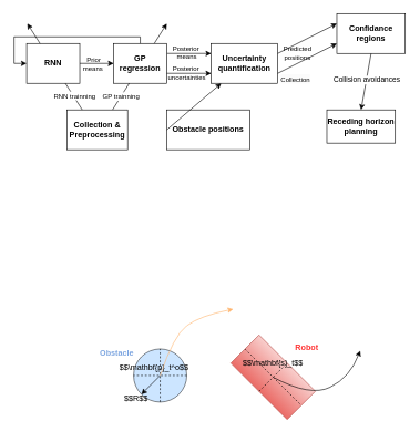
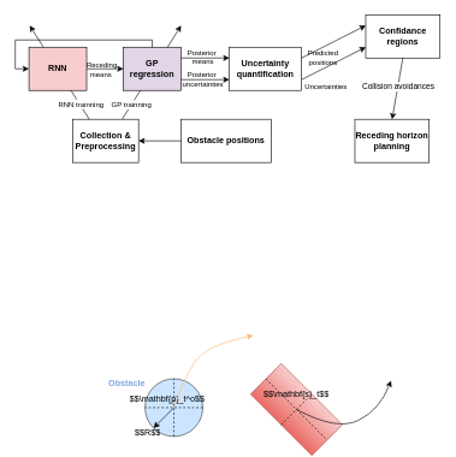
  <mxCell id="0" />
  <mxCell id="1" parent="0" />
  <mxCell id="2" value="" style="rounded=0;whiteSpace=wrap;html=1;rotation=45;fillColor=#f8cecc;strokeColor=#b85450;gradientColor=#ea6b66;" parent="1" vertex="1"><mxGeometry x="350" y="537.57" width="120" height="60" as="geometry" /></mxCell>
  <mxCell id="3" value="" style="endArrow=classic;html=1;rounded=0;exitX=0.25;exitY=0;exitDx=0;exitDy=0;" parent="1" source="13" edge="1"><mxGeometry width="50" height="50" relative="1" as="geometry"><mxPoint x="200" y="205" as="sourcePoint" /><mxPoint x="40" y="35" as="targetPoint" /></mxGeometry></mxCell>
  <mxCell id="4" value="&lt;font style=&quot;font-size: 10px;&quot;&gt;RNN trainning&lt;/font&gt;" style="edgeLabel;html=1;align=center;verticalAlign=middle;resizable=0;points=[];" parent="3" vertex="1" connectable="0"><mxGeometry x="-0.68" relative="1" as="geometry"><mxPoint x="1" as="offset" /></mxGeometry></mxCell>
  <mxCell id="5" value="" style="endArrow=classic;html=1;rounded=0;exitX=0.75;exitY=0;exitDx=0;exitDy=0;" parent="1" source="13" edge="1"><mxGeometry width="50" height="50" relative="1" as="geometry"><mxPoint x="330" y="255" as="sourcePoint" /><mxPoint x="250" y="35" as="targetPoint" /></mxGeometry></mxCell>
  <mxCell id="6" value="&lt;font style=&quot;font-size: 10px;&quot;&gt;GP trainning&lt;/font&gt;" style="edgeLabel;html=1;align=center;verticalAlign=middle;resizable=0;points=[];" parent="5" vertex="1" connectable="0"><mxGeometry x="-0.665" y="2" relative="1" as="geometry"><mxPoint y="3" as="offset" /></mxGeometry></mxCell>
  <mxCell id="7" value="" style="endArrow=classic;html=1;rounded=0;exitX=1;exitY=0.25;exitDx=0;exitDy=0;entryX=0;entryY=0.25;entryDx=0;entryDy=0;" parent="1" source="11" target="14" edge="1"><mxGeometry width="50" height="50" relative="1" as="geometry"><mxPoint x="120" y="175" as="sourcePoint" /><mxPoint x="120" y="135" as="targetPoint" /></mxGeometry></mxCell>
  <mxCell id="8" value="&lt;font style=&quot;font-size: 10px;&quot;&gt;Posterior&amp;nbsp;&lt;/font&gt;&lt;div style=&quot;font-size: 10px;&quot;&gt;&lt;font style=&quot;font-size: 10px;&quot;&gt;means&lt;/font&gt;&lt;/div&gt;" style="text;html=1;align=center;verticalAlign=middle;resizable=0;points=[];autosize=1;strokeColor=none;fillColor=none;" parent="1" vertex="1"><mxGeometry x="245" y="58" width="70" height="40" as="geometry" /></mxCell>
  <mxCell id="9" value="&lt;div style=&quot;&quot;&gt;&lt;span style=&quot;font-size: 10px; text-wrap: nowrap;&quot;&gt;Predicted&lt;/span&gt;&lt;/div&gt;&lt;div style=&quot;&quot;&gt;&lt;span style=&quot;font-size: 10px; text-wrap: nowrap;&quot;&gt;positions&lt;/span&gt;&lt;/div&gt;" style="text;whiteSpace=wrap;html=1;align=center;" parent="1" vertex="1"><mxGeometry x="417" y="58" width="60" height="40" as="geometry" /></mxCell>
- <mxCell id="10" value="&lt;b&gt;RNN&lt;/b&gt;" style="rounded=0;whiteSpace=wrap;html=1;" parent="1" vertex="1"><mxGeometry x="39" y="65" width="80" height="60" as="geometry" /></mxCell>
- <mxCell id="11" value="&lt;b&gt;GP regression&lt;/b&gt;" style="rounded=0;whiteSpace=wrap;html=1;" parent="1" vertex="1"><mxGeometry x="170" y="65" width="80" height="60" as="geometry" /></mxCell>
+ <mxCell id="10" value="&lt;b&gt;RNN&lt;/b&gt;" style="rounded=0;whiteSpace=wrap;html=1;fillColor=#f8cecc;" parent="1" vertex="1"><mxGeometry x="39" y="65" width="80" height="60" as="geometry" /></mxCell>
+ <mxCell id="11" value="&lt;b&gt;GP regression&lt;/b&gt;" style="rounded=0;whiteSpace=wrap;html=1;fillColor=#e1d5e7;" parent="1" vertex="1"><mxGeometry x="170" y="65" width="80" height="60" as="geometry" /></mxCell>
  <mxCell id="12" value="&lt;div&gt;&lt;b&gt;Obstacle positions&lt;/b&gt;&lt;/div&gt;" style="rounded=0;whiteSpace=wrap;html=1;" parent="1" vertex="1"><mxGeometry x="250" y="165" width="125" height="60" as="geometry" /></mxCell>
  <mxCell id="13" value="&lt;b&gt;Collection &amp;amp; Pre&lt;/b&gt;&lt;b style=&quot;background-color: initial;&quot;&gt;processing&lt;/b&gt;" style="rounded=0;whiteSpace=wrap;html=1;" parent="1" vertex="1"><mxGeometry x="100" y="165" width="91" height="60" as="geometry" /></mxCell>
  <mxCell id="14" value="&lt;b&gt;Uncertainty&lt;/b&gt;&lt;div&gt;&lt;b&gt;quantification&lt;/b&gt;&lt;/div&gt;" style="rounded=0;whiteSpace=wrap;html=1;" parent="1" vertex="1"><mxGeometry x="317" y="65" width="100" height="60" as="geometry" /></mxCell>
  <mxCell id="15" value="&lt;b&gt;Confidance&lt;/b&gt;&lt;div&gt;&lt;b&gt;regions&lt;/b&gt;&lt;/div&gt;" style="rounded=0;whiteSpace=wrap;html=1;" parent="1" vertex="1"><mxGeometry x="506" y="20" width="103" height="60" as="geometry" /></mxCell>
- <mxCell id="16" value="&lt;b&gt;Receding horizon&lt;/b&gt;&lt;div&gt;&lt;b&gt;planning&lt;/b&gt;&lt;/div&gt;" style="rounded=0;whiteSpace=wrap;html=1;" parent="1" vertex="1"><mxGeometry x="491" y="165" width="103" height="50" as="geometry" /></mxCell>
- <mxCell id="17" value="" style="endArrow=classic;html=1;rounded=0;exitX=0;exitY=0.5;exitDx=0;exitDy=0;" parent="1" source="12" target="14" edge="1"><mxGeometry width="50" height="50" relative="1" as="geometry"><mxPoint x="386.5" y="255" as="sourcePoint" /><mxPoint x="436.5" y="205" as="targetPoint" /></mxGeometry></mxCell>
+ <mxCell id="16" value="&lt;b&gt;Receding horizon&lt;/b&gt;&lt;div&gt;&lt;b&gt;planning&lt;/b&gt;&lt;/div&gt;" style="rounded=0;whiteSpace=wrap;html=1;" parent="1" vertex="1"><mxGeometry x="491" y="165" width="103" height="60" as="geometry" /></mxCell>
+ <mxCell id="17" value="" style="endArrow=classic;html=1;rounded=0;exitX=0;exitY=0.5;exitDx=0;exitDy=0;entryX=1;entryY=0.5;entryDx=0;entryDy=0;" parent="1" source="12" target="13" edge="1"><mxGeometry width="50" height="50" relative="1" as="geometry"><mxPoint x="386.5" y="255" as="sourcePoint" /><mxPoint x="436.5" y="205" as="targetPoint" /></mxGeometry></mxCell>
  <mxCell id="18" value="" style="endArrow=classic;html=1;rounded=0;entryX=0;entryY=0.5;entryDx=0;entryDy=0;exitX=0.5;exitY=0;exitDx=0;exitDy=0;" parent="1" source="11" target="10" edge="1"><mxGeometry width="50" height="50" relative="1" as="geometry"><mxPoint x="350" y="80" as="sourcePoint" /><mxPoint x="350" y="35" as="targetPoint" /><Array as="points"><mxPoint x="210" y="55" /><mxPoint x="20" y="55" /><mxPoint x="20" y="95" /><mxPoint x="30" y="95" /></Array></mxGeometry></mxCell>
  <mxCell id="19" value="" style="endArrow=classic;html=1;rounded=0;exitX=1;exitY=0.5;exitDx=0;exitDy=0;entryX=0;entryY=0.5;entryDx=0;entryDy=0;" parent="1" source="10" target="11" edge="1"><mxGeometry width="50" height="50" relative="1" as="geometry"><mxPoint x="120" y="175" as="sourcePoint" /><mxPoint x="120" y="135" as="targetPoint" /></mxGeometry></mxCell>
  <mxCell id="20" value="" style="endArrow=classic;html=1;rounded=0;entryX=0;entryY=0.75;entryDx=0;entryDy=0;exitX=1;exitY=0.75;exitDx=0;exitDy=0;" parent="1" target="14" edge="1" source="11"><mxGeometry width="50" height="50" relative="1" as="geometry"><mxPoint x="270" y="125" as="sourcePoint" /><mxPoint x="335" y="109" as="targetPoint" /></mxGeometry></mxCell>
  <mxCell id="21" value="" style="endArrow=classic;html=1;rounded=0;exitX=1;exitY=0.25;exitDx=0;exitDy=0;entryX=0;entryY=0.25;entryDx=0;entryDy=0;" parent="1" source="14" target="15" edge="1"><mxGeometry width="50" height="50" relative="1" as="geometry"><mxPoint x="344" y="90" as="sourcePoint" /><mxPoint x="384" y="90" as="targetPoint" /></mxGeometry></mxCell>
  <mxCell id="22" value="" style="endArrow=classic;html=1;rounded=0;exitX=1;exitY=0.75;exitDx=0;exitDy=0;entryX=0;entryY=0.75;entryDx=0;entryDy=0;" parent="1" source="14" target="15" edge="1"><mxGeometry width="50" height="50" relative="1" as="geometry"><mxPoint x="354" y="100" as="sourcePoint" /><mxPoint x="394" y="100" as="targetPoint" /></mxGeometry></mxCell>
  <mxCell id="23" value="" style="endArrow=classic;html=1;rounded=0;exitX=0.5;exitY=1;exitDx=0;exitDy=0;entryX=0.5;entryY=0;entryDx=0;entryDy=0;" parent="1" source="15" target="16" edge="1"><mxGeometry width="50" height="50" relative="1" as="geometry"><mxPoint x="510" y="120" as="sourcePoint" /><mxPoint x="550" y="120" as="targetPoint" /></mxGeometry></mxCell>
  <mxCell id="24" value="Collision avoidances" style="edgeLabel;html=1;align=center;verticalAlign=middle;resizable=0;points=[];" parent="23" vertex="1" connectable="0"><mxGeometry x="-0.064" relative="1" as="geometry"><mxPoint as="offset" /></mxGeometry></mxCell>
- <mxCell id="25" value="&lt;font style=&quot;font-size: 10px;&quot;&gt;Prior&lt;/font&gt;&lt;div style=&quot;font-size: 10px;&quot;&gt;&lt;font style=&quot;font-size: 10px;&quot;&gt;means&amp;nbsp;&lt;/font&gt;&lt;/div&gt;" style="text;html=1;align=center;verticalAlign=middle;resizable=0;points=[];autosize=1;strokeColor=none;fillColor=none;" parent="1" vertex="1"><mxGeometry x="110" y="75" width="60" height="40" as="geometry" /></mxCell>
- <mxCell id="26" value="&lt;span style=&quot;color: rgb(0, 0, 0); font-family: Helvetica; font-style: normal; font-variant-ligatures: normal; font-variant-caps: normal; font-weight: 400; letter-spacing: normal; orphans: 2; text-align: center; text-indent: 0px; text-transform: none; widows: 2; word-spacing: 0px; -webkit-text-stroke-width: 0px; white-space: nowrap; background-color: rgb(251, 251, 251); text-decoration-thickness: initial; text-decoration-style: initial; text-decoration-color: initial; float: none; display: inline !important;&quot;&gt;&lt;font style=&quot;font-size: 10px;&quot;&gt;Collection&lt;/font&gt;&lt;/span&gt;" style="text;whiteSpace=wrap;html=1;" parent="1" vertex="1"><mxGeometry x="420" y="105" width="60" height="20" as="geometry" /></mxCell>
+ <mxCell id="25" value="&lt;font style=&quot;font-size: 10px;&quot;&gt;Receding&lt;/font&gt;&lt;div style=&quot;font-size: 10px;&quot;&gt;&lt;font style=&quot;font-size: 10px;&quot;&gt;means&amp;nbsp;&lt;/font&gt;&lt;/div&gt;" style="text;html=1;align=center;verticalAlign=middle;resizable=0;points=[];autosize=1;strokeColor=none;fillColor=none;" parent="1" vertex="1"><mxGeometry x="110" y="75" width="60" height="40" as="geometry" /></mxCell>
+ <mxCell id="26" value="&lt;span style=&quot;color: rgb(0, 0, 0); font-family: Helvetica; font-style: normal; font-variant-ligatures: normal; font-variant-caps: normal; font-weight: 400; letter-spacing: normal; orphans: 2; text-align: center; text-indent: 0px; text-transform: none; widows: 2; word-spacing: 0px; -webkit-text-stroke-width: 0px; white-space: nowrap; background-color: rgb(251, 251, 251); text-decoration-thickness: initial; text-decoration-style: initial; text-decoration-color: initial; float: none; display: inline !important;&quot;&gt;&lt;font style=&quot;font-size: 10px;&quot;&gt;Uncertainties&lt;/font&gt;&lt;/span&gt;" style="text;whiteSpace=wrap;html=1;" parent="1" vertex="1"><mxGeometry x="420" y="105" width="60" height="20" as="geometry" /></mxCell>
  <mxCell id="27" value="&lt;font style=&quot;font-size: 10px;&quot;&gt;Posterior&amp;nbsp;&lt;/font&gt;&lt;div style=&quot;font-size: 10px;&quot;&gt;&lt;font style=&quot;font-size: 10px;&quot;&gt;uncertainties&lt;/font&gt;&lt;/div&gt;" style="text;html=1;align=center;verticalAlign=middle;resizable=0;points=[];autosize=1;strokeColor=none;fillColor=none;" parent="1" vertex="1"><mxGeometry x="240" y="89" width="80" height="40" as="geometry" /></mxCell>
  <mxCell id="28" value="" style="endArrow=none;html=1;rounded=0;exitX=0.5;exitY=1;exitDx=0;exitDy=0;entryX=0.5;entryY=0;entryDx=0;entryDy=0;dashed=1;" parent="1" source="2" target="2" edge="1"><mxGeometry width="50" height="50" relative="1" as="geometry"><mxPoint x="471" y="567.57" as="sourcePoint" /><mxPoint x="521" y="517.57" as="targetPoint" /></mxGeometry></mxCell>
  <mxCell id="29" value="" style="endArrow=none;html=1;rounded=0;exitX=0;exitY=0.5;exitDx=0;exitDy=0;entryX=1;entryY=0.5;entryDx=0;entryDy=0;dashed=1;" parent="1" source="2" target="2" edge="1"><mxGeometry width="50" height="50" relative="1" as="geometry"><mxPoint x="421" y="677.57" as="sourcePoint" /><mxPoint x="421" y="617.57" as="targetPoint" /></mxGeometry></mxCell>
  <mxCell id="30" value="" style="ellipse;whiteSpace=wrap;html=1;aspect=fixed;fillColor=#cce5ff;strokeColor=#36393d;" parent="1" vertex="1"><mxGeometry x="200" y="525" width="80" height="80" as="geometry" /></mxCell>
  <mxCell id="31" value="$$\mathbf{s}_t$$" style="text;html=1;align=center;verticalAlign=middle;whiteSpace=wrap;rounded=0;" parent="1" vertex="1"><mxGeometry x="395" y="530.57" width="30" height="30" as="geometry" /></mxCell>
  <mxCell id="32" value="" style="endArrow=none;html=1;rounded=0;exitX=0.5;exitY=1;exitDx=0;exitDy=0;entryX=0.5;entryY=0;entryDx=0;entryDy=0;dashed=1;" parent="1" source="30" target="30" edge="1"><mxGeometry width="50" height="50" relative="1" as="geometry"><mxPoint x="250" y="335" as="sourcePoint" /><mxPoint x="250" y="455" as="targetPoint" /></mxGeometry></mxCell>
  <mxCell id="33" value="" style="endArrow=none;html=1;rounded=0;exitX=1;exitY=0.5;exitDx=0;exitDy=0;entryX=0;entryY=0.5;entryDx=0;entryDy=0;dashed=1;" parent="1" source="30" target="30" edge="1"><mxGeometry width="50" height="50" relative="1" as="geometry"><mxPoint x="260" y="345" as="sourcePoint" /><mxPoint x="260" y="465" as="targetPoint" /></mxGeometry></mxCell>
  <mxCell id="34" value="$$\mathbf{p}_t^o$$" style="text;html=1;align=center;verticalAlign=middle;whiteSpace=wrap;rounded=0;" parent="1" vertex="1"><mxGeometry x="216" y="539" width="30" height="30" as="geometry" /></mxCell>
  <mxCell id="35" value="" style="endArrow=classic;html=1;rounded=0;entryX=0;entryY=1;entryDx=0;entryDy=0;" parent="1" target="30" edge="1"><mxGeometry width="50" height="50" relative="1" as="geometry"><mxPoint x="240" y="565" as="sourcePoint" /><mxPoint x="350" y="395" as="targetPoint" /></mxGeometry></mxCell>
  <mxCell id="36" value="$$R$$" style="text;html=1;align=center;verticalAlign=middle;whiteSpace=wrap;rounded=0;" parent="1" vertex="1"><mxGeometry x="191" y="590" width="26" height="20" as="geometry" /></mxCell>
  <mxCell id="37" value="" style="curved=1;endArrow=classic;html=1;rounded=0;endFill=1;fillColor=#ffcc99;strokeColor=#FFB570;" parent="1" edge="1"><mxGeometry width="50" height="50" relative="1" as="geometry"><mxPoint x="240" y="565" as="sourcePoint" /><mxPoint x="350" y="465" as="targetPoint" /><Array as="points"><mxPoint x="260" y="505" /><mxPoint x="300" y="475" /></Array></mxGeometry></mxCell>
  <mxCell id="38" value="" style="curved=1;endArrow=classic;html=1;rounded=0;" parent="1" edge="1"><mxGeometry width="50" height="50" relative="1" as="geometry"><mxPoint x="410" y="567.57" as="sourcePoint" /><mxPoint x="541" y="527.57" as="targetPoint" /><Array as="points"><mxPoint x="466" y="597.57" /><mxPoint x="526" y="567.57" /></Array></mxGeometry></mxCell>
  <mxCell id="39" value="&lt;b&gt;&lt;font color=&quot;#7ea6e0&quot;&gt;Obstacle&lt;/font&gt;&lt;/b&gt;" style="text;html=1;align=center;verticalAlign=middle;whiteSpace=wrap;rounded=0;" parent="1" vertex="1"><mxGeometry x="145" y="516" width="60" height="30" as="geometry" /></mxCell>
- <mxCell id="40" value="&lt;font color=&quot;#ff3333&quot;&gt;&lt;b&gt;Robot&lt;/b&gt;&lt;/font&gt;" style="text;html=1;align=center;verticalAlign=middle;whiteSpace=wrap;rounded=0;" parent="1" vertex="1"><mxGeometry x="431" y="507.57" width="60" height="30" as="geometry" /></mxCell>
